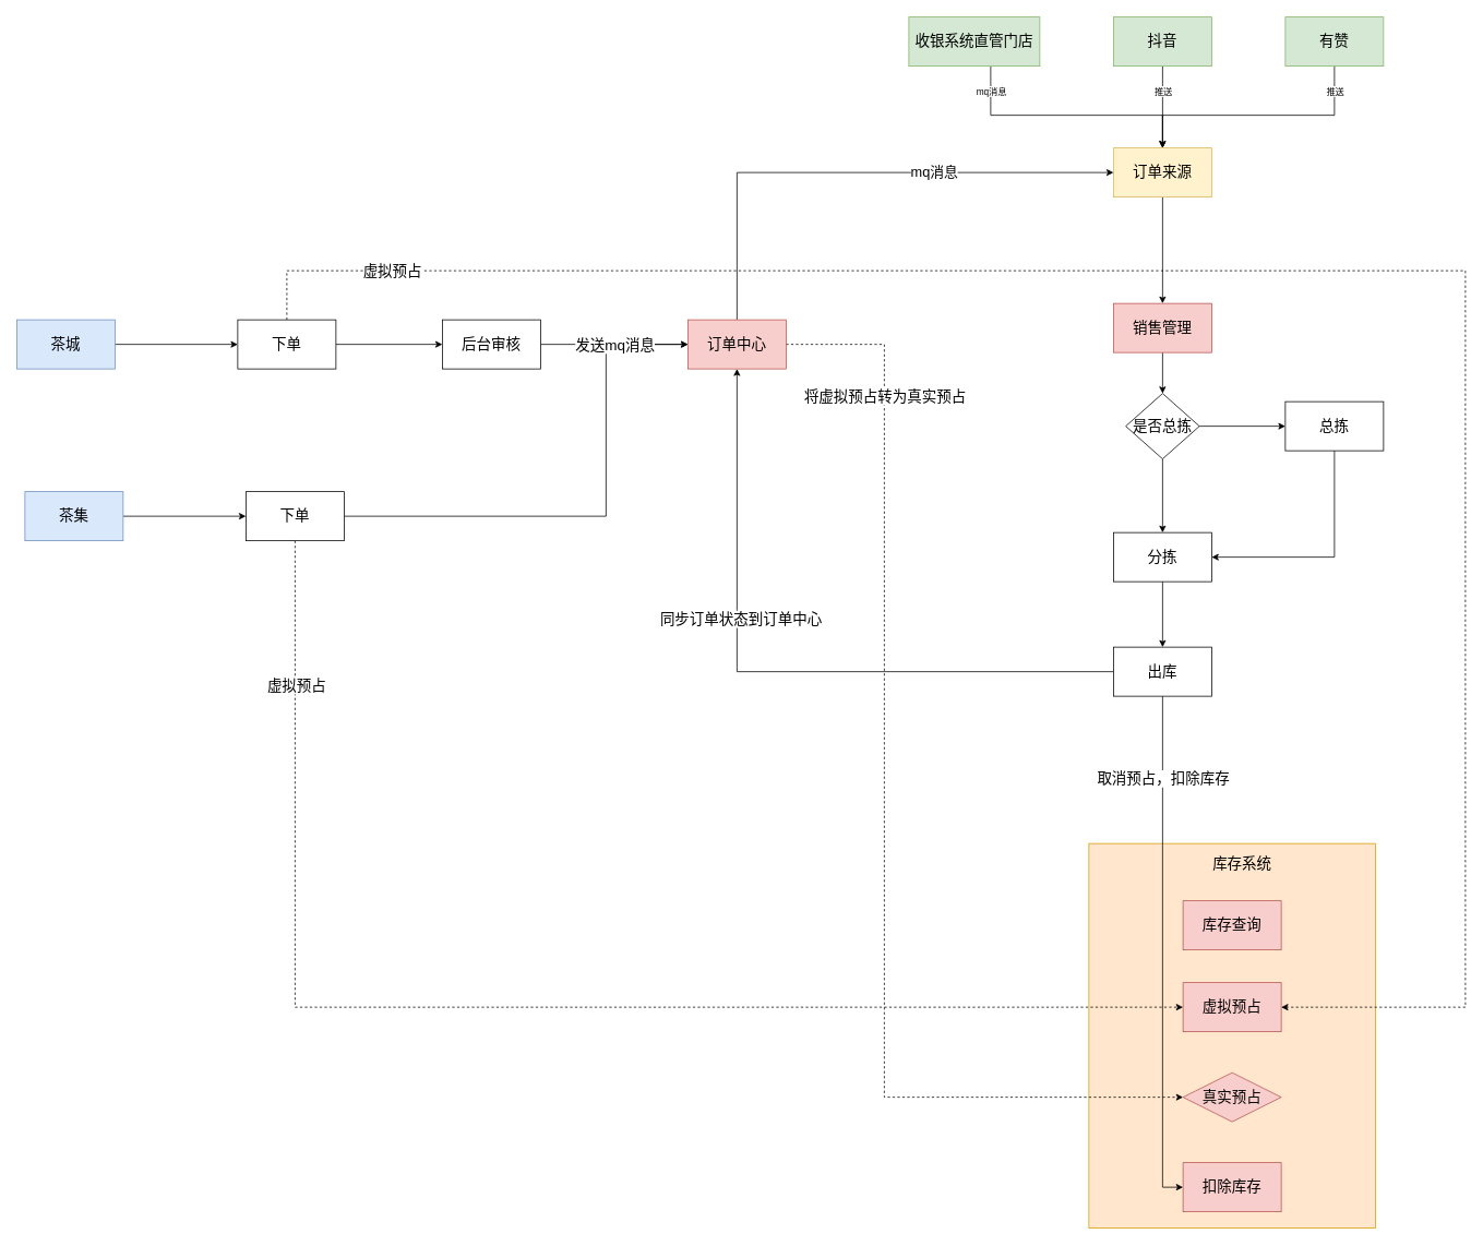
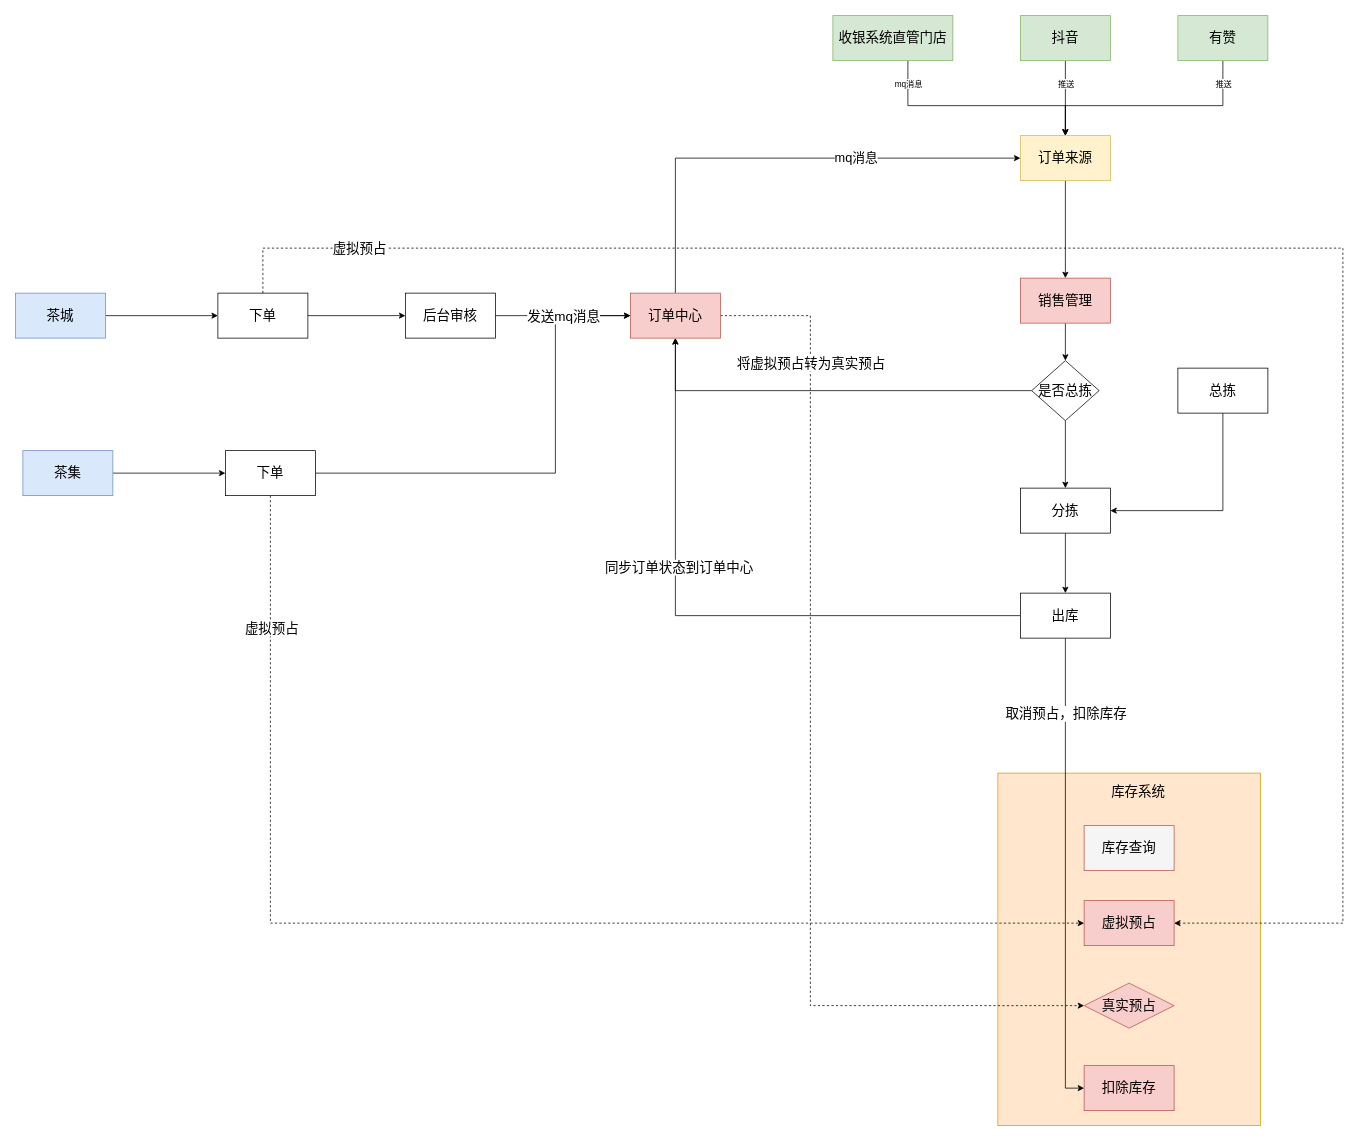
  <mxCell id="0" />
  <mxCell id="1" parent="0" />
  <mxCell id="2" value="" style="rounded=0;whiteSpace=wrap;html=1;fillColor=#ffe6cc;strokeColor=#d79b00;" vertex="1" parent="1"><mxGeometry x="1330" y="1030" width="350" height="470" as="geometry" /></mxCell>
  <mxCell id="3" style="edgeStyle=orthogonalEdgeStyle;rounded=0;orthogonalLoop=1;jettySize=auto;html=1;entryX=0.5;entryY=0;entryDx=0;entryDy=0;" edge="1" parent="1" source="4" target="21"><mxGeometry relative="1" as="geometry" /></mxCell>
  <mxCell id="4" value="&lt;font style=&quot;font-size: 18px&quot;&gt;订单来源&lt;/font&gt;" style="rounded=0;whiteSpace=wrap;html=1;fillColor=#fff2cc;strokeColor=#d6b656;" vertex="1" parent="1"><mxGeometry x="1360" y="180" width="120" height="60" as="geometry" /></mxCell>
  <mxCell id="5" style="edgeStyle=orthogonalEdgeStyle;rounded=0;orthogonalLoop=1;jettySize=auto;html=1;entryX=0;entryY=0.5;entryDx=0;entryDy=0;exitX=0.5;exitY=0;exitDx=0;exitDy=0;" edge="1" parent="1" source="9" target="4"><mxGeometry relative="1" as="geometry"><mxPoint x="1180" y="210" as="sourcePoint" /></mxGeometry></mxCell>
  <mxCell id="6" value="mq消息" style="edgeLabel;html=1;align=center;verticalAlign=middle;resizable=0;points=[];fontSize=17;" vertex="1" connectable="0" parent="5"><mxGeometry x="-0.133" relative="1" as="geometry"><mxPoint x="143" as="offset" /></mxGeometry></mxCell>
  <mxCell id="7" style="edgeStyle=orthogonalEdgeStyle;rounded=0;orthogonalLoop=1;jettySize=auto;html=1;entryX=0;entryY=0.5;entryDx=0;entryDy=0;dashed=1;" edge="1" parent="1" source="9" target="19"><mxGeometry relative="1" as="geometry"><Array as="points"><mxPoint x="1080" y="420" /><mxPoint x="1080" y="1340" /></Array></mxGeometry></mxCell>
  <mxCell id="8" value="将虚拟预占转为真实预占" style="edgeLabel;html=1;align=center;verticalAlign=middle;resizable=0;points=[];fontSize=18;" vertex="1" connectable="0" parent="7"><mxGeometry x="-0.739" relative="1" as="geometry"><mxPoint as="offset" /></mxGeometry></mxCell>
  <mxCell id="9" value="&lt;font style=&quot;font-size: 18px&quot;&gt;订单中心&lt;/font&gt;" style="rounded=0;whiteSpace=wrap;html=1;fillColor=#f8cecc;strokeColor=#b85450;" vertex="1" parent="1"><mxGeometry x="840" y="390" width="120" height="60" as="geometry" /></mxCell>
  <mxCell id="10" style="edgeStyle=orthogonalEdgeStyle;rounded=0;orthogonalLoop=1;jettySize=auto;html=1;entryX=0.5;entryY=0;entryDx=0;entryDy=0;" edge="1" parent="1" source="12" target="4"><mxGeometry relative="1" as="geometry" /></mxCell>
  <mxCell id="11" value="推送" style="edgeLabel;html=1;align=center;verticalAlign=middle;resizable=0;points=[];" vertex="1" connectable="0" parent="10"><mxGeometry x="-0.153" y="-1" relative="1" as="geometry"><mxPoint x="1" y="-12" as="offset" /></mxGeometry></mxCell>
  <mxCell id="12" value="&lt;font style=&quot;font-size: 18px&quot;&gt;抖音&lt;/font&gt;" style="rounded=0;whiteSpace=wrap;html=1;fillColor=#d5e8d4;strokeColor=#82b366;" vertex="1" parent="1"><mxGeometry x="1360" y="20" width="120" height="60" as="geometry" /></mxCell>
  <mxCell id="13" style="edgeStyle=orthogonalEdgeStyle;rounded=0;orthogonalLoop=1;jettySize=auto;html=1;" edge="1" parent="1" source="15"><mxGeometry relative="1" as="geometry"><mxPoint x="1420" y="180" as="targetPoint" /><Array as="points"><mxPoint x="1630" y="140" /><mxPoint x="1420" y="140" /></Array></mxGeometry></mxCell>
  <mxCell id="14" value="推送" style="edgeLabel;html=1;align=center;verticalAlign=middle;resizable=0;points=[];" vertex="1" connectable="0" parent="13"><mxGeometry x="-0.693" y="-2" relative="1" as="geometry"><mxPoint x="2" y="-18" as="offset" /></mxGeometry></mxCell>
  <mxCell id="15" value="&lt;font style=&quot;font-size: 18px&quot;&gt;有赞&lt;/font&gt;" style="rounded=0;whiteSpace=wrap;html=1;fillColor=#d5e8d4;strokeColor=#82b366;" vertex="1" parent="1"><mxGeometry x="1570" y="20" width="120" height="60" as="geometry" /></mxCell>
  <mxCell id="16" value="&lt;font style=&quot;font-size: 18px&quot;&gt;库存系统&lt;/font&gt;" style="text;html=1;strokeColor=none;fillColor=none;align=center;verticalAlign=middle;whiteSpace=wrap;rounded=0;" vertex="1" parent="1"><mxGeometry x="1475" y="1040" width="85" height="30" as="geometry" /></mxCell>
- <mxCell id="17" value="&lt;font style=&quot;font-size: 18px&quot;&gt;库存查询&lt;/font&gt;" style="rounded=0;whiteSpace=wrap;html=1;fillColor=#f8cecc;strokeColor=#b85450;" vertex="1" parent="1"><mxGeometry x="1445" y="1100" width="120" height="60" as="geometry" /></mxCell>
+ <mxCell id="17" value="&lt;font style=&quot;font-size: 18px&quot;&gt;库存查询&lt;/font&gt;" style="rounded=0;whiteSpace=wrap;html=1;fillColor=#f5f5f5;strokeColor=#b85450;" vertex="1" parent="1"><mxGeometry x="1445" y="1100" width="120" height="60" as="geometry" /></mxCell>
  <mxCell id="18" value="&lt;font style=&quot;font-size: 18px&quot;&gt;虚拟预占&lt;/font&gt;" style="rounded=0;whiteSpace=wrap;html=1;fillColor=#f8cecc;strokeColor=#b85450;" vertex="1" parent="1"><mxGeometry x="1445" y="1200" width="120" height="60" as="geometry" /></mxCell>
  <mxCell id="19" value="&lt;font style=&quot;font-size: 18px&quot;&gt;真实预占&lt;/font&gt;" style="rhombus;whiteSpace=wrap;html=1;fillColor=#f8cecc;strokeColor=#b85450;" vertex="1" parent="1"><mxGeometry x="1445" y="1310" width="120" height="60" as="geometry" /></mxCell>
  <mxCell id="20" value="" style="edgeStyle=orthogonalEdgeStyle;rounded=0;orthogonalLoop=1;jettySize=auto;html=1;" edge="1" parent="1" source="21" target="28"><mxGeometry relative="1" as="geometry" /></mxCell>
  <mxCell id="21" value="&lt;font style=&quot;font-size: 18px&quot;&gt;销售管理&lt;/font&gt;" style="rounded=0;whiteSpace=wrap;html=1;fillColor=#f8cecc;strokeColor=#b85450;" vertex="1" parent="1"><mxGeometry x="1360" y="370" width="120" height="60" as="geometry" /></mxCell>
  <mxCell id="22" value="" style="edgeStyle=orthogonalEdgeStyle;rounded=0;orthogonalLoop=1;jettySize=auto;html=1;" edge="1" parent="1" source="23" target="45"><mxGeometry relative="1" as="geometry" /></mxCell>
  <mxCell id="23" value="&lt;font style=&quot;font-size: 18px&quot;&gt;茶城&lt;/font&gt;" style="rounded=0;whiteSpace=wrap;html=1;fillColor=#dae8fc;strokeColor=#6c8ebf;" vertex="1" parent="1"><mxGeometry x="20" y="390" width="120" height="60" as="geometry" /></mxCell>
  <mxCell id="24" value="" style="edgeStyle=orthogonalEdgeStyle;rounded=0;orthogonalLoop=1;jettySize=auto;html=1;" edge="1" parent="1" source="25" target="52"><mxGeometry relative="1" as="geometry" /></mxCell>
  <mxCell id="25" value="&lt;font style=&quot;font-size: 18px&quot;&gt;茶集&lt;/font&gt;" style="rounded=0;whiteSpace=wrap;html=1;fillColor=#dae8fc;strokeColor=#6c8ebf;" vertex="1" parent="1"><mxGeometry x="30" y="600" width="120" height="60" as="geometry" /></mxCell>
  <mxCell id="26" value="" style="edgeStyle=orthogonalEdgeStyle;rounded=0;orthogonalLoop=1;jettySize=auto;html=1;" edge="1" parent="1" source="28" target="30"><mxGeometry relative="1" as="geometry" /></mxCell>
- <mxCell id="27" value="" style="edgeStyle=orthogonalEdgeStyle;rounded=0;orthogonalLoop=1;jettySize=auto;html=1;" edge="1" parent="1" source="28" target="32"><mxGeometry relative="1" as="geometry" /></mxCell>
+ <mxCell id="27" value="" style="edgeStyle=orthogonalEdgeStyle;rounded=0;orthogonalLoop=1;jettySize=auto;html=1;" edge="1" parent="1" source="28" target="9"><mxGeometry relative="1" as="geometry" /></mxCell>
  <mxCell id="28" value="&lt;font style=&quot;font-size: 18px&quot;&gt;是否总拣&lt;/font&gt;" style="rhombus;whiteSpace=wrap;html=1;rounded=0;" vertex="1" parent="1"><mxGeometry x="1375" y="480" width="90" height="80" as="geometry" /></mxCell>
  <mxCell id="29" value="" style="edgeStyle=orthogonalEdgeStyle;rounded=0;orthogonalLoop=1;jettySize=auto;html=1;" edge="1" parent="1" source="30" target="37"><mxGeometry relative="1" as="geometry" /></mxCell>
  <mxCell id="30" value="&lt;font style=&quot;font-size: 18px&quot;&gt;分拣&lt;/font&gt;" style="whiteSpace=wrap;html=1;rounded=0;" vertex="1" parent="1"><mxGeometry x="1360" y="650" width="120" height="60" as="geometry" /></mxCell>
  <mxCell id="31" style="edgeStyle=orthogonalEdgeStyle;rounded=0;orthogonalLoop=1;jettySize=auto;html=1;entryX=1;entryY=0.5;entryDx=0;entryDy=0;" edge="1" parent="1" source="32" target="30"><mxGeometry relative="1" as="geometry"><Array as="points"><mxPoint x="1630" y="680" /></Array></mxGeometry></mxCell>
  <mxCell id="32" value="&lt;font style=&quot;font-size: 18px&quot;&gt;总拣&lt;/font&gt;" style="whiteSpace=wrap;html=1;rounded=0;" vertex="1" parent="1"><mxGeometry x="1570" y="490" width="120" height="60" as="geometry" /></mxCell>
  <mxCell id="33" style="edgeStyle=orthogonalEdgeStyle;rounded=0;orthogonalLoop=1;jettySize=auto;html=1;entryX=0;entryY=0.5;entryDx=0;entryDy=0;" edge="1" parent="1" source="37" target="38"><mxGeometry relative="1" as="geometry"><Array as="points"><mxPoint x="1420" y="1450" /></Array></mxGeometry></mxCell>
  <mxCell id="34" value="取消预占，扣除库存" style="edgeLabel;html=1;align=center;verticalAlign=middle;resizable=0;points=[];fontSize=18;" vertex="1" connectable="0" parent="33"><mxGeometry x="-0.454" y="-2" relative="1" as="geometry"><mxPoint x="2" y="-71" as="offset" /></mxGeometry></mxCell>
  <mxCell id="35" style="edgeStyle=orthogonalEdgeStyle;rounded=0;orthogonalLoop=1;jettySize=auto;html=1;entryX=0.5;entryY=1;entryDx=0;entryDy=0;" edge="1" parent="1" source="37" target="9"><mxGeometry relative="1" as="geometry" /></mxCell>
  <mxCell id="36" value="同步订单状态到订单中心" style="edgeLabel;html=1;align=center;verticalAlign=middle;resizable=0;points=[];fontSize=18;" vertex="1" connectable="0" parent="35"><mxGeometry x="0.264" y="-4" relative="1" as="geometry"><mxPoint as="offset" /></mxGeometry></mxCell>
  <mxCell id="37" value="&lt;font style=&quot;font-size: 18px&quot;&gt;出库&lt;/font&gt;" style="whiteSpace=wrap;html=1;rounded=0;" vertex="1" parent="1"><mxGeometry x="1360" y="790" width="120" height="60" as="geometry" /></mxCell>
  <mxCell id="38" value="&lt;font style=&quot;font-size: 18px&quot;&gt;扣除库存&lt;/font&gt;" style="rounded=0;whiteSpace=wrap;html=1;fillColor=#f8cecc;strokeColor=#b85450;" vertex="1" parent="1"><mxGeometry x="1445" y="1420" width="120" height="60" as="geometry" /></mxCell>
  <mxCell id="39" style="edgeStyle=orthogonalEdgeStyle;rounded=0;orthogonalLoop=1;jettySize=auto;html=1;entryX=0.5;entryY=0;entryDx=0;entryDy=0;" edge="1" parent="1" source="41" target="4"><mxGeometry relative="1" as="geometry"><Array as="points"><mxPoint x="1210" y="140" /><mxPoint x="1420" y="140" /></Array></mxGeometry></mxCell>
  <mxCell id="40" value="mq消息" style="edgeLabel;html=1;align=center;verticalAlign=middle;resizable=0;points=[];" vertex="1" connectable="0" parent="39"><mxGeometry x="-0.187" relative="1" as="geometry"><mxPoint x="-66" y="-30" as="offset" /></mxGeometry></mxCell>
  <mxCell id="41" value="&lt;font style=&quot;font-size: 18px&quot;&gt;收银系统直管门店&lt;/font&gt;" style="rounded=0;whiteSpace=wrap;html=1;fillColor=#d5e8d4;strokeColor=#82b366;" vertex="1" parent="1"><mxGeometry x="1110" y="20" width="160" height="60" as="geometry" /></mxCell>
  <mxCell id="42" value="" style="edgeStyle=orthogonalEdgeStyle;rounded=0;orthogonalLoop=1;jettySize=auto;html=1;" edge="1" parent="1" source="45" target="47"><mxGeometry relative="1" as="geometry" /></mxCell>
  <mxCell id="43" style="edgeStyle=orthogonalEdgeStyle;rounded=0;orthogonalLoop=1;jettySize=auto;html=1;dashed=1;" edge="1" parent="1" source="45" target="18"><mxGeometry relative="1" as="geometry"><Array as="points"><mxPoint x="350" y="330" /><mxPoint x="1790" y="330" /><mxPoint x="1790" y="1230" /></Array></mxGeometry></mxCell>
  <mxCell id="44" value="虚拟预占" style="edgeLabel;html=1;align=center;verticalAlign=middle;resizable=0;points=[];fontSize=18;" vertex="1" connectable="0" parent="43"><mxGeometry x="-0.857" relative="1" as="geometry"><mxPoint as="offset" /></mxGeometry></mxCell>
  <mxCell id="45" value="&lt;font style=&quot;font-size: 18px&quot;&gt;下单&lt;/font&gt;" style="whiteSpace=wrap;html=1;rounded=0;" vertex="1" parent="1"><mxGeometry x="290" y="390" width="120" height="60" as="geometry" /></mxCell>
  <mxCell id="46" style="edgeStyle=orthogonalEdgeStyle;rounded=0;orthogonalLoop=1;jettySize=auto;html=1;" edge="1" parent="1" source="47" target="9"><mxGeometry relative="1" as="geometry" /></mxCell>
  <mxCell id="47" value="&lt;font style=&quot;font-size: 18px&quot;&gt;后台审核&lt;/font&gt;" style="whiteSpace=wrap;html=1;rounded=0;" vertex="1" parent="1"><mxGeometry x="540" y="390" width="120" height="60" as="geometry" /></mxCell>
  <mxCell id="48" style="edgeStyle=orthogonalEdgeStyle;rounded=0;orthogonalLoop=1;jettySize=auto;html=1;entryX=0;entryY=0.5;entryDx=0;entryDy=0;" edge="1" parent="1" source="52" target="9"><mxGeometry relative="1" as="geometry"><Array as="points"><mxPoint x="740" y="630" /><mxPoint x="740" y="420" /></Array></mxGeometry></mxCell>
  <mxCell id="49" value="发送mq消息" style="edgeLabel;html=1;align=center;verticalAlign=middle;resizable=0;points=[];fontSize=18;" vertex="1" connectable="0" parent="48"><mxGeometry x="0.121" y="-1" relative="1" as="geometry"><mxPoint x="9" y="-177" as="offset" /></mxGeometry></mxCell>
  <mxCell id="50" style="edgeStyle=orthogonalEdgeStyle;rounded=0;orthogonalLoop=1;jettySize=auto;html=1;entryX=0;entryY=0.5;entryDx=0;entryDy=0;fontSize=18;dashed=1;" edge="1" parent="1" source="52" target="18"><mxGeometry relative="1" as="geometry"><Array as="points"><mxPoint x="360" y="1230" /></Array></mxGeometry></mxCell>
  <mxCell id="51" value="虚拟预占" style="edgeLabel;html=1;align=center;verticalAlign=middle;resizable=0;points=[];fontSize=18;" vertex="1" connectable="0" parent="50"><mxGeometry x="-0.787" y="1" relative="1" as="geometry"><mxPoint as="offset" /></mxGeometry></mxCell>
  <mxCell id="52" value="&lt;font style=&quot;font-size: 18px&quot;&gt;下单&lt;/font&gt;" style="whiteSpace=wrap;html=1;rounded=0;" vertex="1" parent="1"><mxGeometry x="300" y="600" width="120" height="60" as="geometry" /></mxCell>
